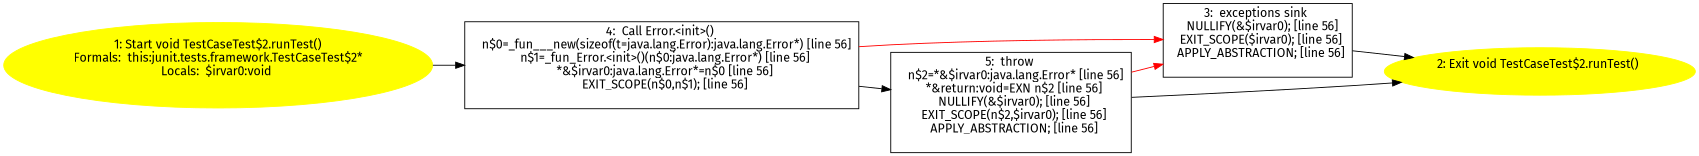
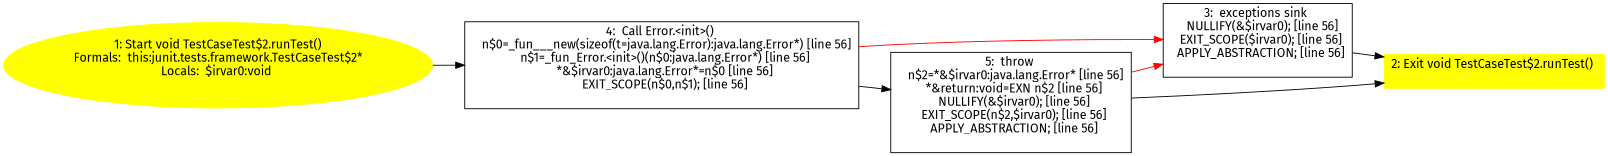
  digraph {
    rankdir=LR
    fontname="Fira Sans"
    node [fontname="Fira Sans" shape=box]
    edge [fontname="Fira Sans"]
    n1 [color=yellow label="1: Start void TestCaseTest$2.runTest()\nFormals:  this:junit.tests.framework.TestCaseTest$2*\nLocals:  $irvar0:void \n  " style=filled shape=""]
    n2 [label="4:  Call Error.<init>() \n   n$0=_fun___new(sizeof(t=java.lang.Error):java.lang.Error*) [line 56]\n  n$1=_fun_Error.<init>()(n$0:java.lang.Error*) [line 56]\n  *&$irvar0:java.lang.Error*=n$0 [line 56]\n  EXIT_SCOPE(n$0,n$1); [line 56]\n "]
    n3 [label="3:  exceptions sink \n   NULLIFY(&$irvar0); [line 56]\n  EXIT_SCOPE($irvar0); [line 56]\n  APPLY_ABSTRACTION; [line 56]\n "]
    n4 [label="5:  throw \n   n$2=*&$irvar0:java.lang.Error* [line 56]\n  *&return:void=EXN n$2 [line 56]\n  NULLIFY(&$irvar0); [line 56]\n  EXIT_SCOPE(n$2,$irvar0); [line 56]\n  APPLY_ABSTRACTION; [line 56]\n "]
-   n5 [color=yellow label="2: Exit void TestCaseTest$2.runTest() \n  " style=filled shape=""]
+   n5 [color=yellow label="2: Exit void TestCaseTest$2.runTest() \n  " style=filled]
    n1 -> n2
    n2 -> n3 [color=red]
    n2 -> n4
    n3 -> n5
    n4 -> n3 [color=red]
    n4 -> n5
  }
